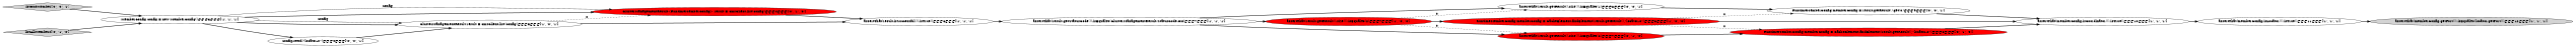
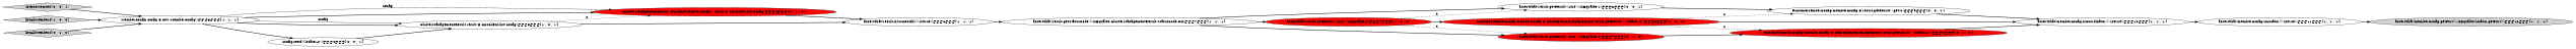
  digraph {
    rankdir=LR
    node [fillcolor=white shape=ellipse style=filled]
    edge [style=bold]
    n1 [label="RuntimeMemberConfig memberConfig = result.getResult().get(0)@@@9@@@['0', '0', '1']"]
    n2 [label="assertThat(memberConfig.isCoordinator()).isTrue()@@@10@@@['1', '1', '1']"]
    n3 [fillcolor=red label="assertThat(result.getResult().size()).isEqualTo(2)@@@7@@@['1', '0', '0']"]
    n4 [fillcolor=red label="assertThat(result.getResult().size()).isEqualTo(2)@@@7@@@['0', '1', '0']"]
    n5 [label="assertThat(result.getResult().size()).isEqualTo(1)@@@8@@@['0', '0', '1']"]
    n6 [fillcolor=red label="RuntimeMemberConfig memberConfig = CacheElement.findElement(result.getResult(),\"locator-0\")@@@8@@@['1', '0', '0']"]
    n7 [label="MemberConfig config = new MemberConfig()@@@3@@@['1', '1', '1']"]
    n8 [label="config.setId(\"locator-0\")@@@4@@@['0', '0', '1']"]
    n9 [fillcolor=red label="ClusterManagementResult<RuntimeMemberConfig> result = cmsClient.list(config)@@@4@@@['0', '1', '0']"]
    n10 [label="ClusterManagementResult result = cmsClient.list(config)@@@5@@@['1', '0', '1']"]
    n11 [label="assertThat(result.getStatusCode()).isEqualTo(ClusterManagementResult.StatusCode.OK)@@@7@@@['1', '1', '1']"]
    n12 [fillcolor=red label="RuntimeMemberConfig memberConfig = CacheElement.findElement(result.getResult(),\"locator-0\")@@@8@@@['0', '1', '0']"]
    n13 [fillcolor=lightgray label="listOneMember['0', '0', '1']" shape=diamond]
    n14 [label="assertThat(result.isSuccessful()).isTrue()@@@6@@@['1', '1', '1']"]
    n15 [label="assertThat(memberConfig.isLocator()).isTrue()@@@11@@@['1', '1', '1']"]
    n16 [fillcolor=lightgray label="assertThat(memberConfig.getPort()).isEqualTo(locator.getPort())@@@12@@@['1', '1', '1']"]
+   n17 [fillcolor=lightgray label="listAllMembers['1', '0', '0']" shape=diamond]
    n18 [fillcolor=lightgray label="listAllMembers['0', '1', '0']" shape=diamond]
    n1 -> n2
    n2 -> n15
    n3 -> n4 [label=0 style=dashed]
    n3 -> n5 [label=0 style=dashed]
    n3 -> n6
    n4 -> n12
    n5 -> n1
    n6 -> n1 [label=0 style=dashed]
    n6 -> n2
    n6 -> n12 [label=0 style=dashed]
    n7 -> n8
    n7 -> n9
    n7 -> n9 [label=config style=solid]
    n7 -> n10 [label=config style=solid]
    n7 -> n10
    n8 -> n10
    n9 -> n14
    n10 -> n9 [label=0 style=dashed]
    n10 -> n14
    n11 -> n3
    n11 -> n4
    n11 -> n5
    n12 -> n2
    n13 -> n7
    n14 -> n11
    n15 -> n16
+   n17 -> n7
    n18 -> n7
  }
